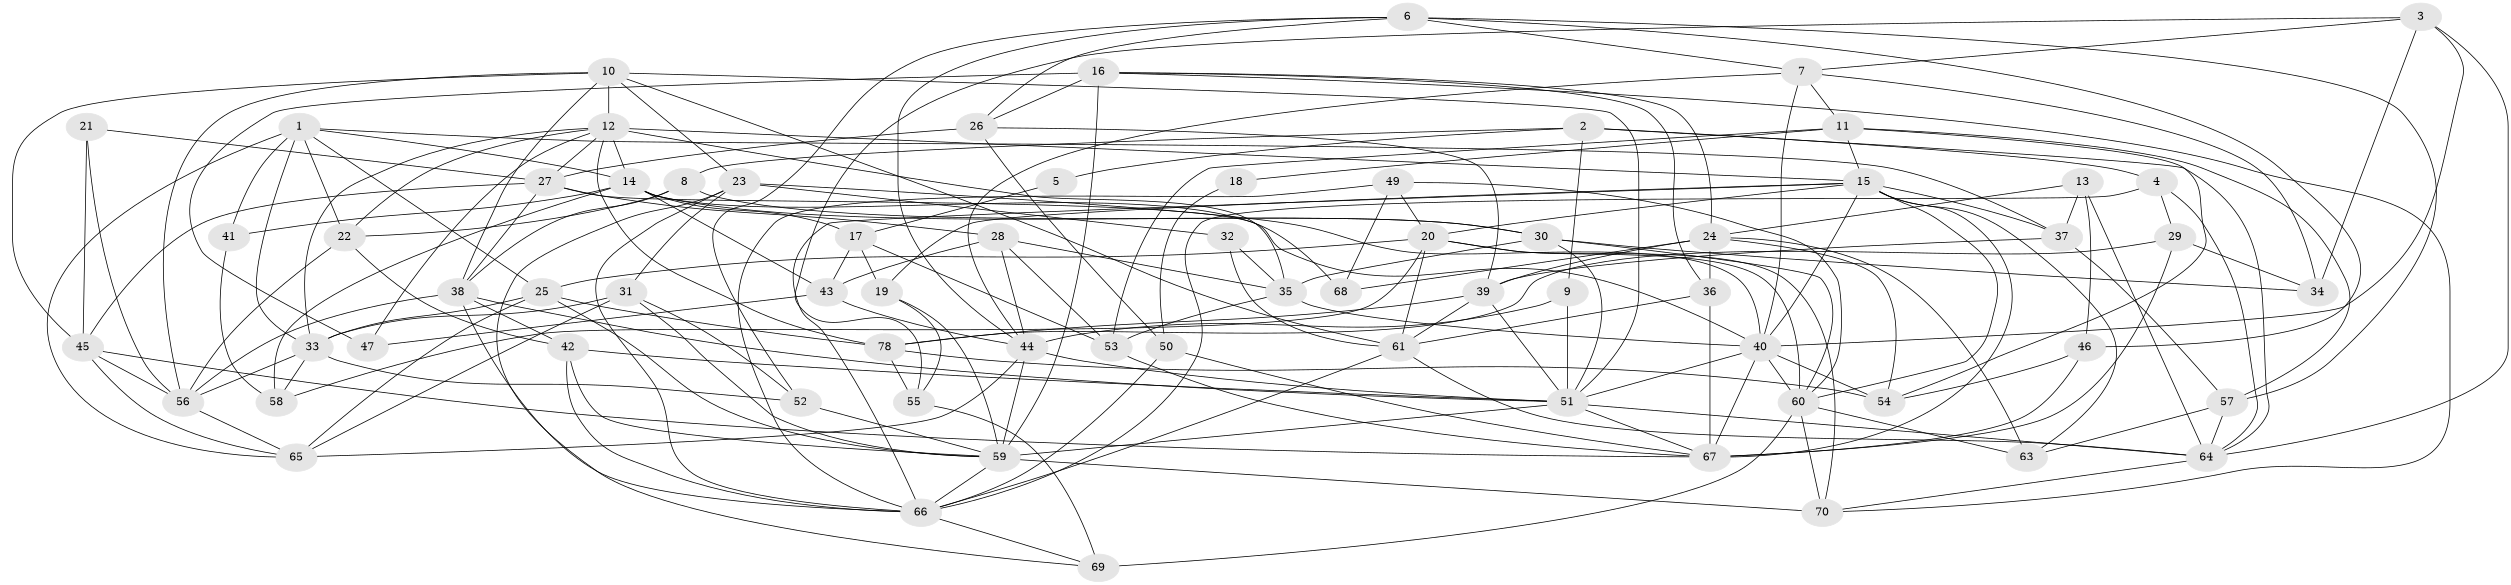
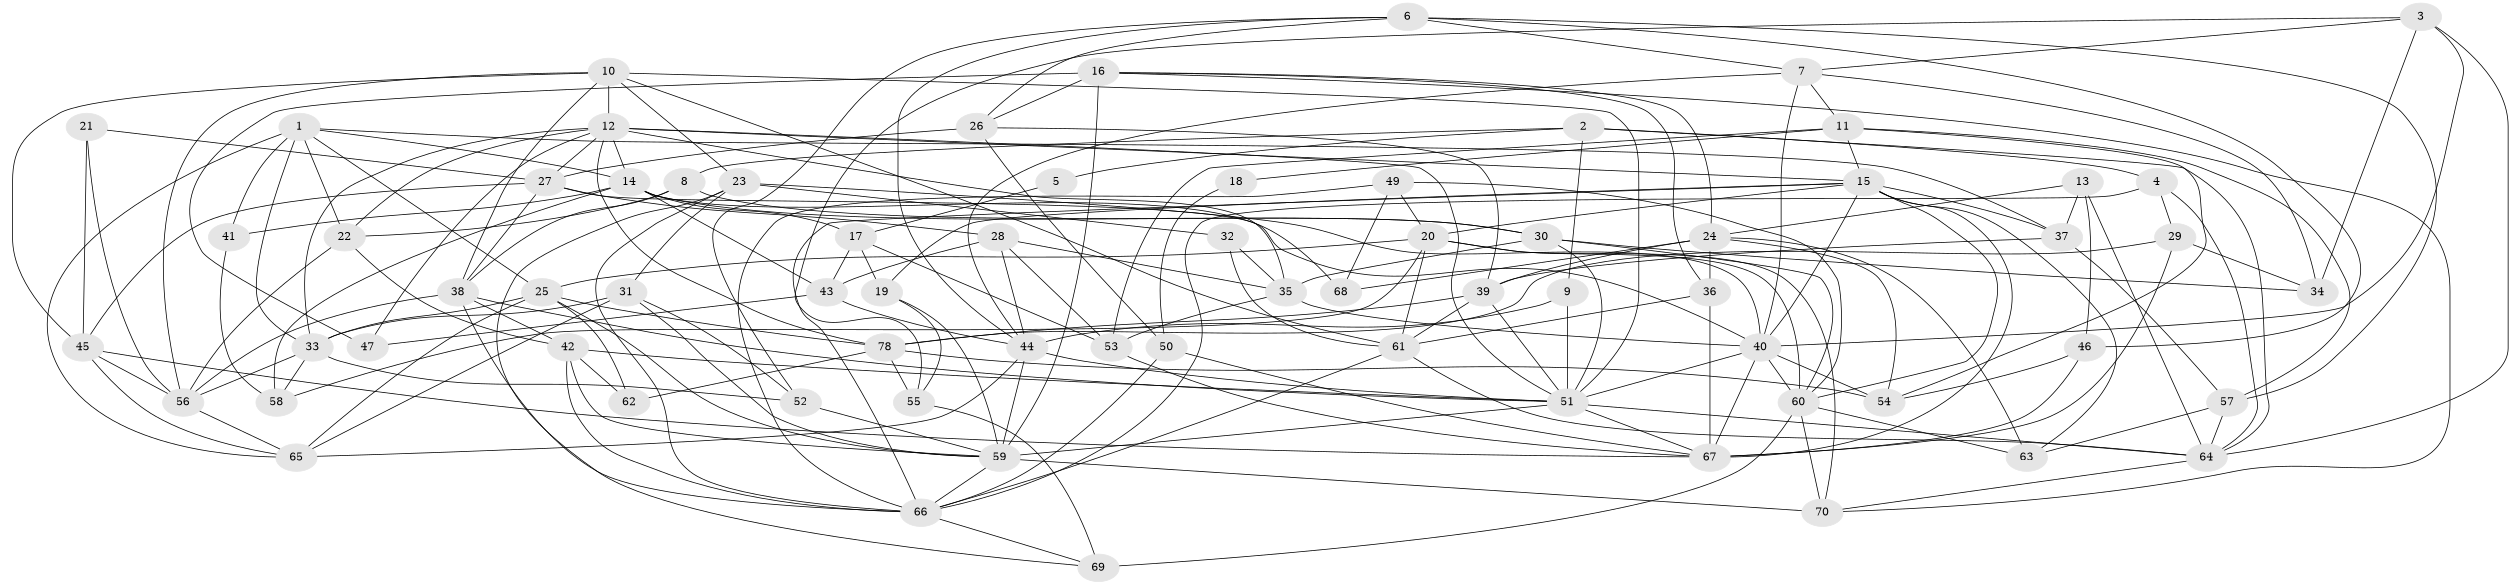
  graph {
    node [color=gray90 style=filled]
    edge [weight=1.0]
    1
    14
    22
    25
    33
    37
    41
    65
    17
    30
    43
    58
    68
    56
    42
    n16 [label=78]
    59
+   62
    52
    57
    39
    2
    4
    5
    8
    9
    64
    29
    66
    38
    44
    51
    70
    3
    7
    34
    40
    55
    11
    54
    60
    67
    69
    53
    19
    6
    26
    46
    27
    50
    63
    15
    18
    35
    10
    12
    23
    45
    61
    47
    31
    32
    20
    28
    13
    24
    36
    16
    21
    49
    1 -- 14
    1 -- 22
    1 -- 25
    1 -- 33
    1 -- 37
    1 -- 41
    1 -- 65
    14 -- 41
    14 -- 17
    14 -- 30
    14 -- 43
    14 -- 58
    14 -- 68
    22 -- 56
    22 -- 42
    25 -- 33
    25 -- 65
    25 -- n16
    25 -- 59
+   25 -- 62
    33 -- 58
    33 -- 56
    33 -- 52
    37 -- 57
    37 -- 39
    41 -- 58
    17 -- 43
    17 -- 53
    17 -- 19
    30 -- 51
    30 -- 34
    30 -- 60
    30 -- 35
    43 -- 44
    43 -- 47
    56 -- 65
    42 -- 59
+   42 -- 62
    42 -- 66
    42 -- 51
+   n16 -- 62
    n16 -- 55
    n16 -- 54
    59 -- 66
    59 -- 70
    52 -- 59
    57 -- 64 [weight=2.0]
    57 -- 63
    39 -- n16 [weight=2.0]
    39 -- 51
    39 -- 61 [weight=2.0]
    2 -- 4
    2 -- 5
    2 -- 8
    2 -- 9 [weight=2.0]
    2 -- 64
    4 -- 64
    4 -- 29
    4 -- 66
    5 -- 17
    8 -- 22
    8 -- 30
    8 -- 38
    9 -- 44
    9 -- 51 [weight=2.0]
    64 -- 70
    29 -- n16
    29 -- 34
    29 -- 67
    66 -- 69
    38 -- 56
    38 -- 42
    38 -- 66
    38 -- 51
    44 -- 65
    44 -- 59
    44 -- 51
    51 -- 59
    51 -- 64 [weight=2.0]
    51 -- 67
    3 -- 64
    3 -- 7
    3 -- 34
    3 -- 40
    3 -- 55
    7 -- 44
    7 -- 34
    7 -- 40
    7 -- 11
    40 -- 51
    40 -- 54
    40 -- 60
    40 -- 67
    55 -- 69
    11 -- 57
    11 -- 54
    11 -- 53
    11 -- 15
    11 -- 18
    60 -- 70 [weight=2.0]
    60 -- 69
    60 -- 63
    53 -- 67
    19 -- 59
    19 -- 55
    6 -- 52
    6 -- 57
    6 -- 44
    6 -- 7
    6 -- 26
    6 -- 46
    26 -- 39
    26 -- 27
    26 -- 50
    46 -- 54
    46 -- 67
    27 -- 38
    27 -- 40
    27 -- 45
    27 -- 28
    50 -- 66
    50 -- 67
    15 -- 37
    15 -- 66
    15 -- 40
    15 -- 60
    15 -- 67
    15 -- 19
    15 -- 63
    15 -- 20
    18 -- 50
    35 -- 40
    35 -- 53
    10 -- 56
    10 -- 38
    10 -- 51
    10 -- 12
    10 -- 23
    10 -- 45
    10 -- 61
    12 -- 14 [weight=2.0]
    12 -- 22
    12 -- 33
    12 -- n16
+   12 -- 51
    12 -- 27
    12 -- 15
    12 -- 35
    12 -- 47
    23 -- 66
    23 -- 40
    23 -- 69
    23 -- 31
    23 -- 32
    45 -- 65
    45 -- 56
    45 -- 67
    61 -- 64
    61 -- 66
    31 -- 33
    31 -- 65
    31 -- 59
    31 -- 52
    32 -- 35
    32 -- 61
    20 -- 25
    20 -- 58
    20 -- 70
    20 -- 60
    20 -- 61
    28 -- 43 [weight=2.0]
    28 -- 44
    28 -- 53
    28 -- 35
    13 -- 37
    13 -- 64
    13 -- 46
    13 -- 24
    24 -- 68
    24 -- 39
    24 -- 54
    24 -- 63
    24 -- 36
    36 -- 67
    36 -- 61
    16 -- 59 [weight=3.0]
    16 -- 70
    16 -- 26
    16 -- 47
    16 -- 24
    16 -- 36
    21 -- 56
    21 -- 27
    21 -- 45
    49 -- 68
    49 -- 66
    49 -- 60
    49 -- 20
  }
